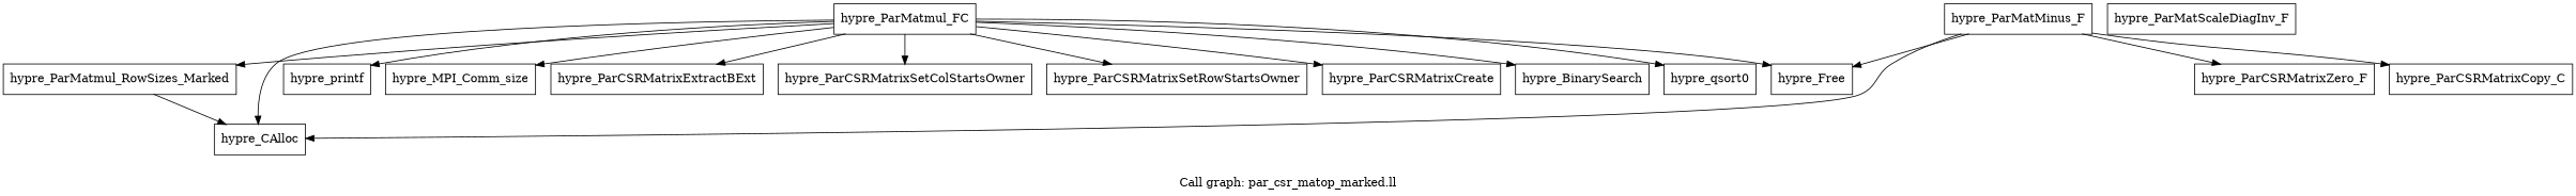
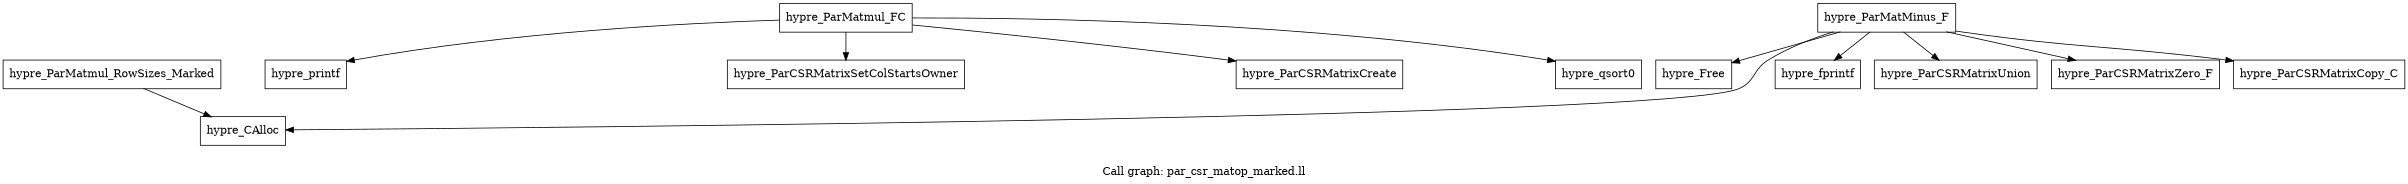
  digraph {
    label="Call graph: par_csr_matop_marked.ll"
    node [shape=record]
    n1 [label="{hypre_ParMatmul_RowSizes_Marked}"]
    n2 [label="{hypre_CAlloc}"]
    n3 [label="{hypre_ParMatmul_FC}"]
    n4 [label="{hypre_printf}"]
-   n5 [label="{hypre_MPI_Comm_size}"]
-   n6 [label="{hypre_ParCSRMatrixExtractBExt}"]
    n7 [label="{hypre_Free}"]
    n8 [label="{hypre_ParCSRMatrixSetColStartsOwner}"]
-   n9 [label="{hypre_ParCSRMatrixSetRowStartsOwner}"]
    n10 [label="{hypre_ParCSRMatrixCreate}"]
-   n11 [label="{hypre_BinarySearch}"]
    n12 [label="{hypre_qsort0}"]
-   n13 [label="{hypre_ParMatScaleDiagInv_F}"]
+   n14 [label="{hypre_fprintf}"]
    n15 [label="{hypre_ParMatMinus_F}"]
+   n16 [label="{hypre_ParCSRMatrixUnion}"]
    n17 [label="{hypre_ParCSRMatrixZero_F}"]
    n18 [label="{hypre_ParCSRMatrixCopy_C}"]
    n1 -> n2
-   n3 -> n1
-   n3 -> n2
    n3 -> n4
-   n3 -> n5
-   n3 -> n6
-   n3 -> n7
    n3 -> n8
-   n3 -> n9
    n3 -> n10
-   n3 -> n11
    n3 -> n12
    n15 -> n2
    n15 -> n7
+   n15 -> n14
+   n15 -> n16
    n15 -> n17
    n15 -> n18
  }
